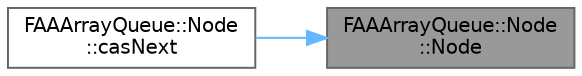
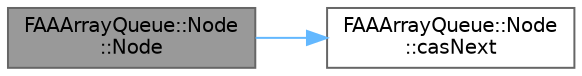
  digraph {
    rankdir=RL
    node [fontname=Helvetica fontsize=10 shape=box style=filled]
    n1 [color=gray40 fillcolor=grey60 fontcolor=black height=0.2 label="FAAArrayQueue::Node\l::Node" width=0.4]
    n2 [color=grey40 fillcolor=white height=0.2 label="FAAArrayQueue::Node\l::casNext" width=0.4]
-   n1 -> n2 [color=steelblue1 dir=back fontname=Helvetica fontsize=10 labelfontname=Helvetica labelfontsize=10 style=solid]
+   n2 -> n1 [color=steelblue1 dir=back fontname=Helvetica fontsize=10 labelfontname=Helvetica labelfontsize=10 style=solid]
  }
